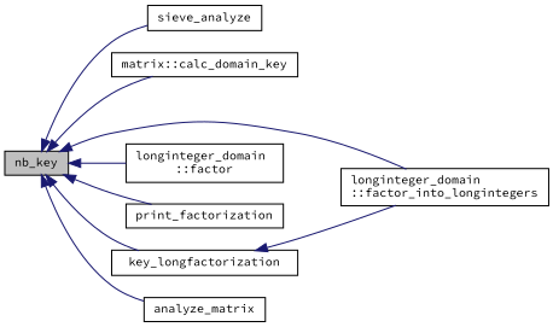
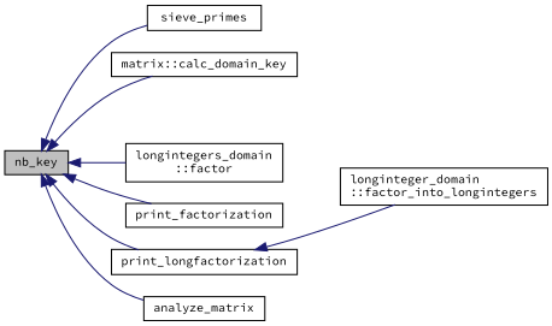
  digraph {
    fontname="Source Code Pro"
    rankdir=LR
    node [color=black fillcolor=white fontname="Source Code Pro" fontsize=10 shape=record style=filled]
    edge [color=midnightblue dir=back fontname="Source Code Pro" fontsize=10 labelfontname=Helvetica labelfontsize=10 style=solid]
    n1 [fillcolor=grey75 fontcolor=black height=0.2 label=nb_key width=0.4]
-   n2 [height=0.2 label=sieve_analyze width=0.4]
+   n2 [height=0.2 label=sieve_primes width=0.4]
    n3 [height=0.2 label="matrix::calc_domain_key" width=0.4]
    n4 [height=0.2 label="longinteger_domain\l::factor_into_longintegers" width=0.4]
-   n5 [height=0.2 label="longinteger_domain\l::factor" width=0.4]
+   n5 [height=0.2 label="longintegers_domain\l::factor" width=0.4]
    n6 [height=0.2 label=print_factorization width=0.4]
-   n7 [height=0.2 label=key_longfactorization width=0.4]
+   n7 [height=0.2 label=print_longfactorization width=0.4]
    n8 [height=0.2 label=analyze_matrix width=0.4]
    n1 -> n2
    n1 -> n3
-   n1 -> n4
    n1 -> n5
    n1 -> n6
    n1 -> n7
    n1 -> n8
    n7 -> n4
  }
